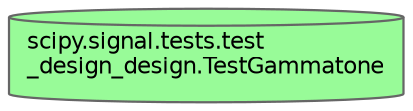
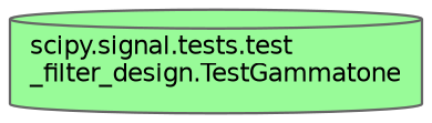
  digraph {
    rankdir=LR
-   n1 [color=grey40 fillcolor=palegreen fontname=Helvetica fontsize=10 height=0.2 label="scipy.signal.tests.test\l_design_design.TestGammatone" shape=cylinder style=filled width=0.4]
+   n1 [color=grey40 fillcolor=palegreen fontname=Helvetica fontsize=10 height=0.2 label="scipy.signal.tests.test\l_filter_design.TestGammatone" shape=cylinder style=filled width=0.4]
  }
